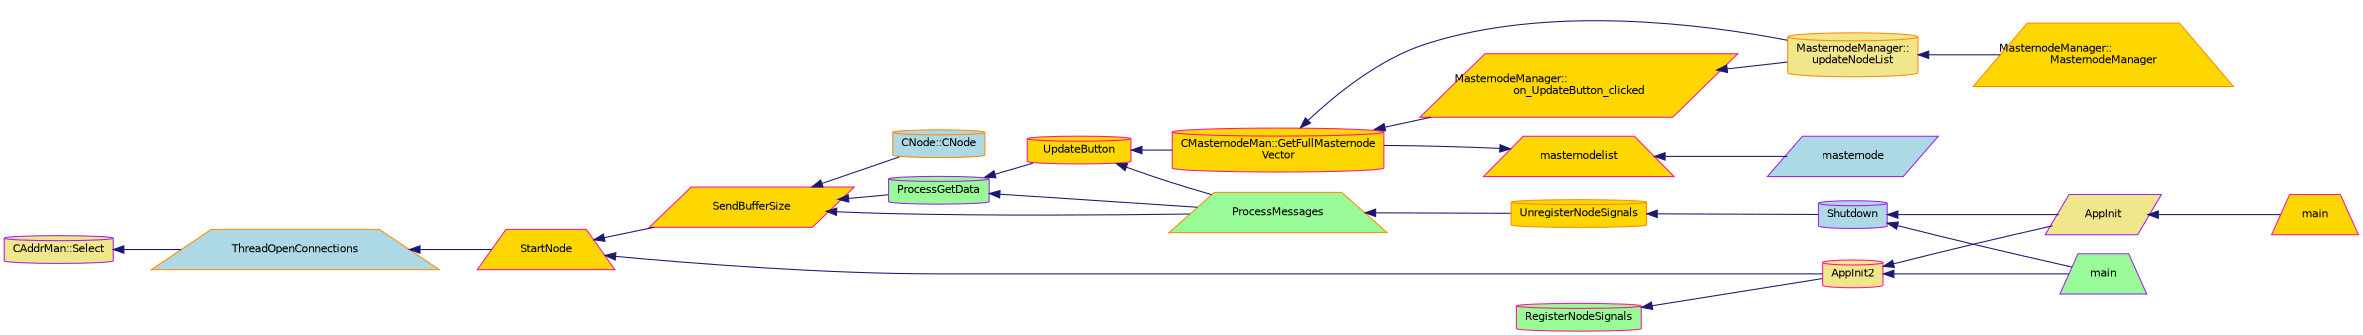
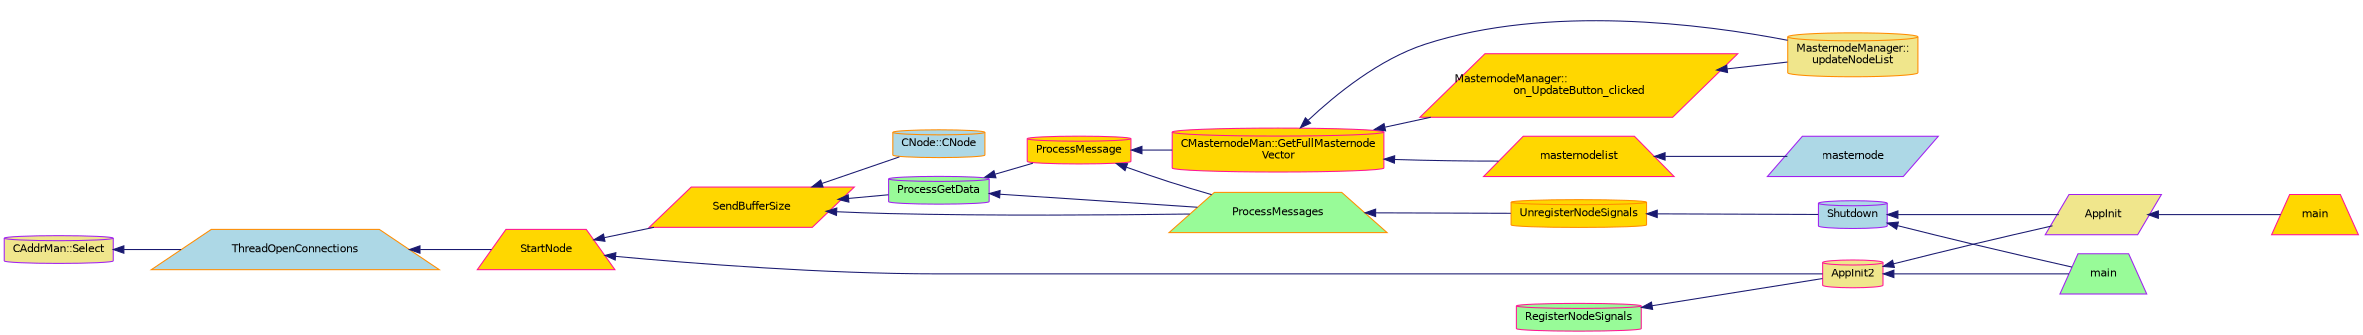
  digraph {
    rankdir=LR
    node [color=deeppink fillcolor=gold fontname=Helvetica fontsize=10 shape=cylinder style=filled]
    edge [color=midnightblue dir=back fontname=Helvetica fontsize=10 labelfontname=Helvetica labelfontsize=10 style=solid]
    n1 [color=purple fillcolor=khaki fontcolor=black height=0.2 label="CAddrMan::Select" width=0.4]
    n2 [color=darkorange fillcolor=lightblue height=0.2 label=ThreadOpenConnections shape=trapezium width=0.4]
    n3 [height=0.2 label=StartNode shape=trapezium width=0.4]
    n4 [fillcolor=khaki height=0.2 label=AppInit2 width=0.4]
    n5 [height=0.2 label=SendBufferSize shape=parallelogram width=0.4]
    n6 [color=purple fillcolor=khaki height=0.2 label=AppInit shape=parallelogram width=0.4]
    n7 [color=purple fillcolor=palegreen height=0.2 label=main shape=trapezium width=0.4]
    n8 [color=purple fillcolor=palegreen height=0.2 label=ProcessGetData width=0.4]
    n9 [color=darkorange fillcolor=palegreen height=0.2 label=ProcessMessages shape=trapezium width=0.4]
    n10 [color=darkorange fillcolor=lightblue height=0.2 label="CNode::CNode" width=0.4]
    n11 [height=0.2 label=main shape=trapezium width=0.4]
-   n12 [height=0.2 label=UpdateButton width=0.4]
+   n12 [height=0.2 label=ProcessMessage width=0.4]
    n13 [color=darkorange height=0.2 label=UnregisterNodeSignals width=0.4]
    n14 [height=0.2 label="CMasternodeMan::GetFullMasternode\lVector" width=0.4]
    n15 [color=darkorange fillcolor=khaki height=0.2 label="MasternodeManager::\lupdateNodeList" width=0.4]
    n16 [height=0.2 label="MasternodeManager::\lon_UpdateButton_clicked" shape=parallelogram width=0.4]
    n17 [height=0.2 label=masternodelist shape=trapezium width=0.4]
    n18 [fillcolor=palegreen height=0.2 label=RegisterNodeSignals width=0.4]
    n19 [color=purple fillcolor=lightblue height=0.2 label=Shutdown width=0.4]
-   n20 [color=darkorange height=0.2 label="MasternodeManager::\lMasternodeManager" shape=trapezium width=0.4]
    n21 [color=purple fillcolor=lightblue height=0.2 label=masternode shape=parallelogram width=0.4]
    n1 -> n2
    n2 -> n3
    n3 -> n4
    n3 -> n5
    n4 -> n6
    n4 -> n7
    n5 -> n8
    n5 -> n9
    n5 -> n10
    n6 -> n11
    n8 -> n9
    n8 -> n12
    n9 -> n13
    n12 -> n9
    n12 -> n14
    n13 -> n19
    n14 -> n15
    n14 -> n16
-   n17 -> n14
-   n15 -> n20
+   n14 -> n17
    n16 -> n15
    n17 -> n21
    n18 -> n4
    n19 -> n6
    n19 -> n7
  }
